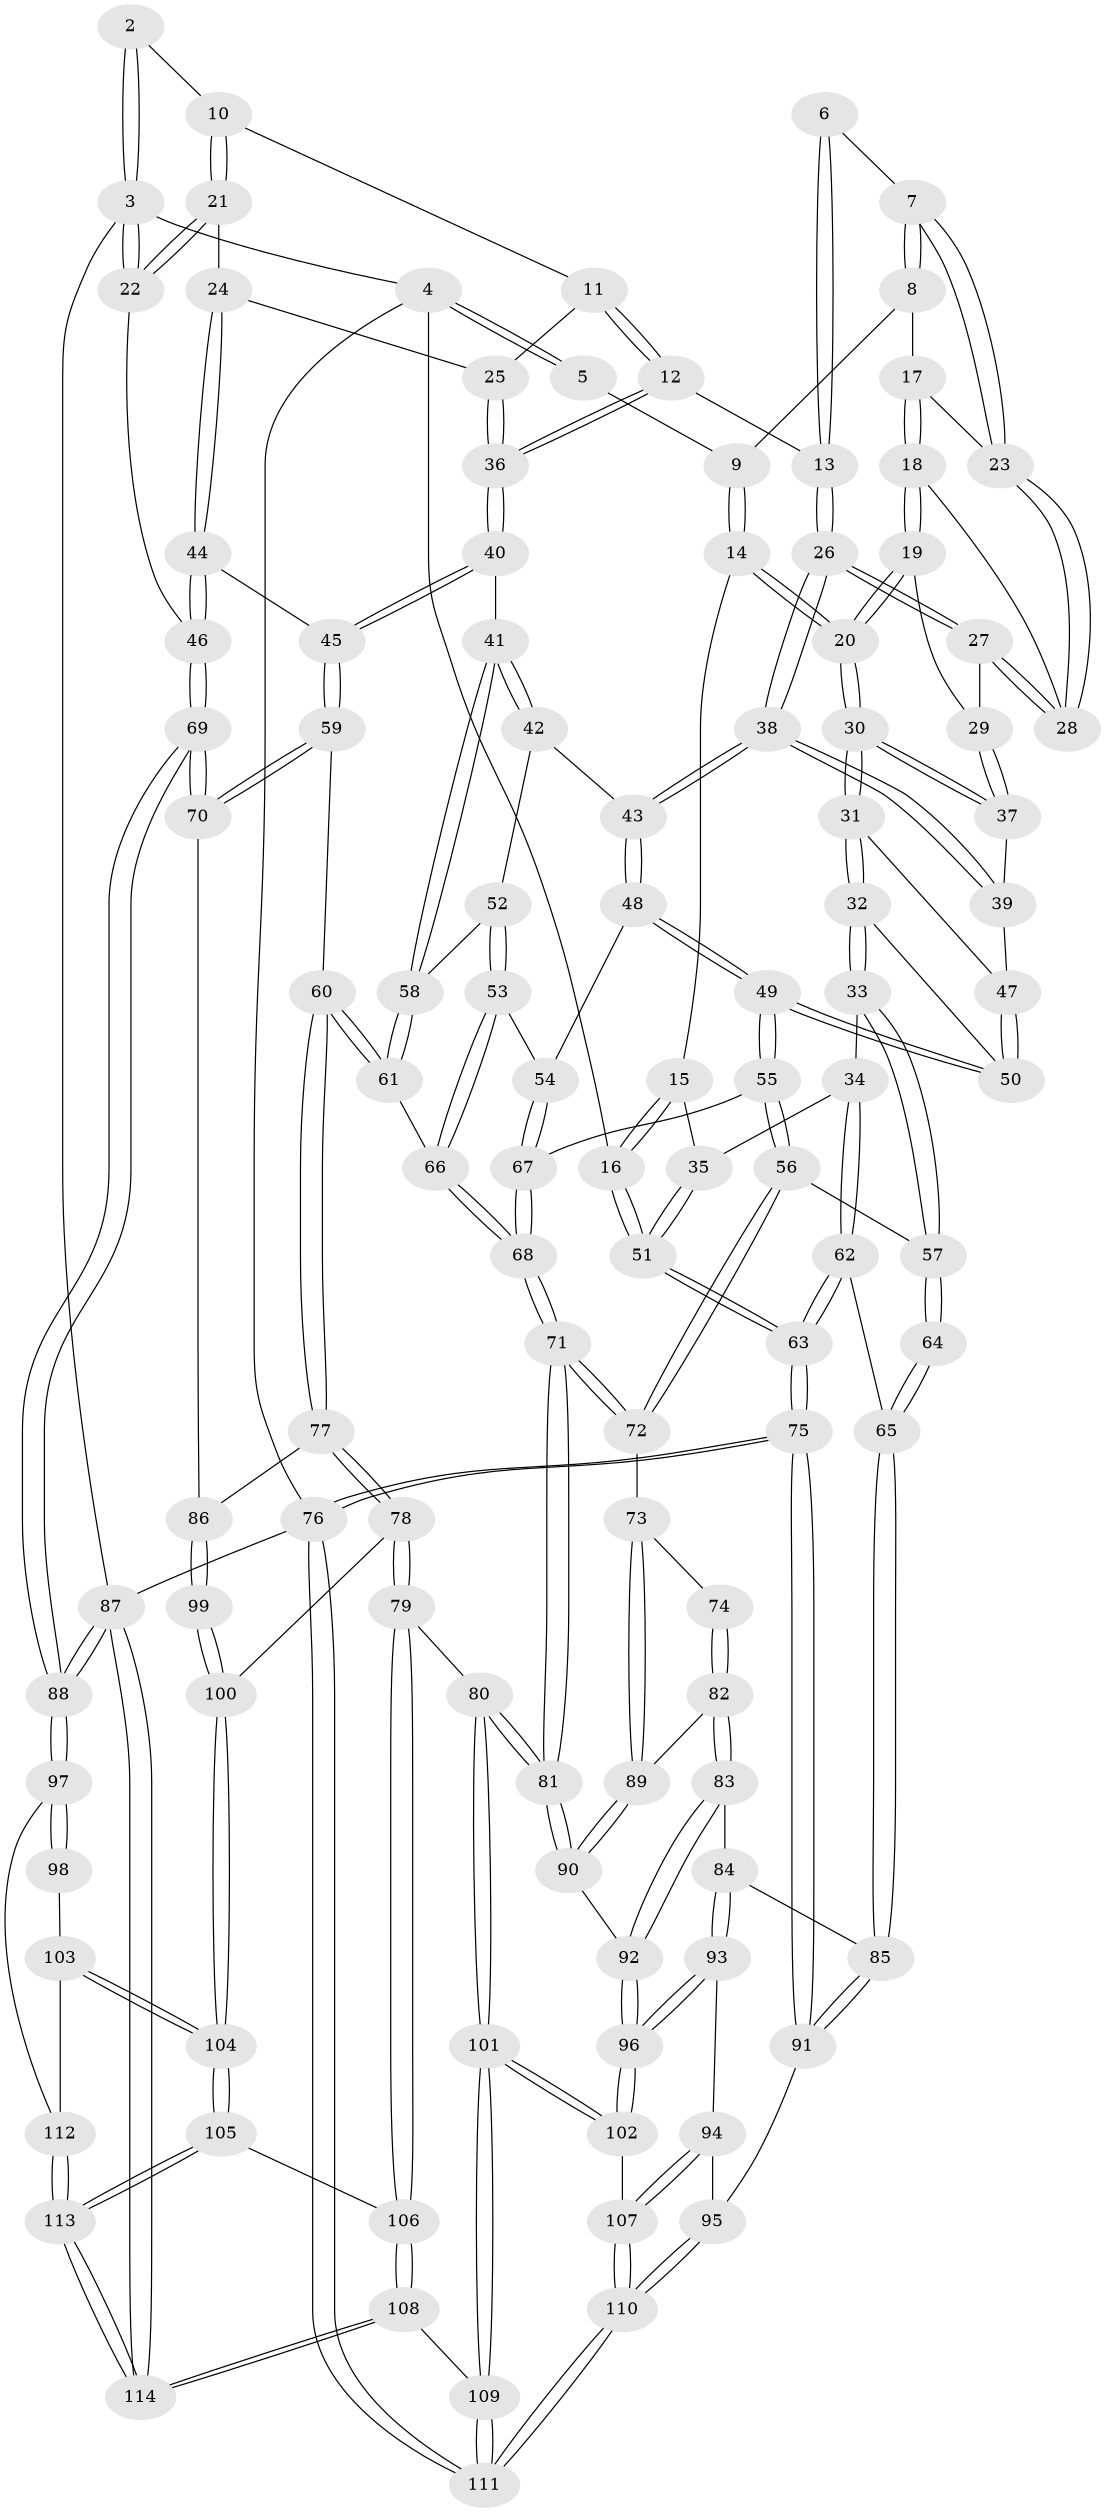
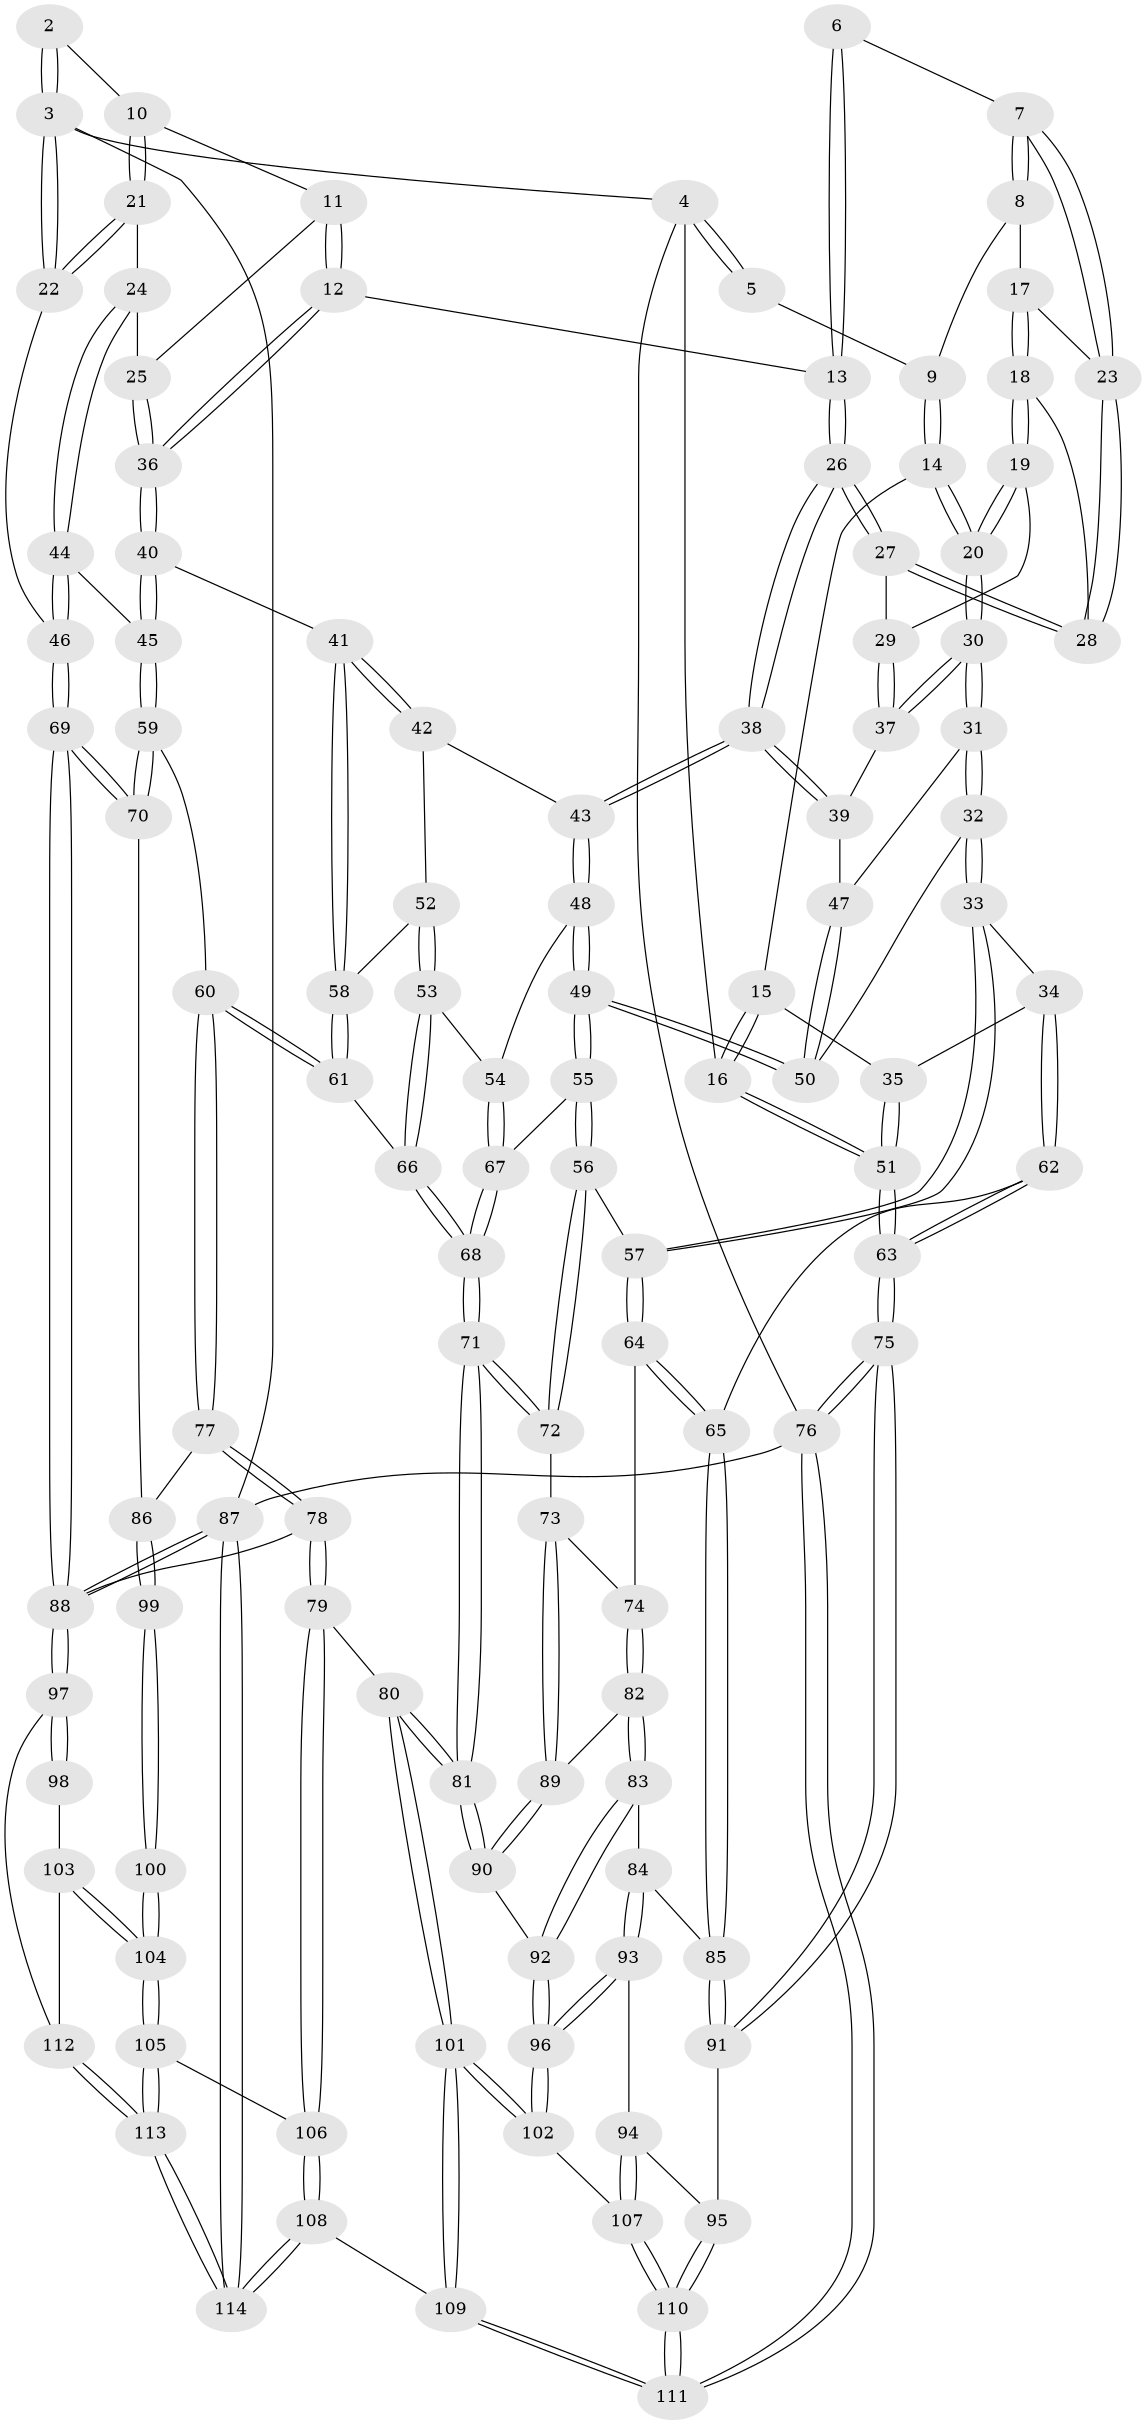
  graph {
    node [color=gray90 style=filled]
    2
    3
    10
    6
    7
    13
    4
    22
    87
    11
    21
    5
    16
    76
    46
    88
    114
    9
    51
    111
    14
    8
    23
    26
    17
    28
    18
    15
    20
    12
    25
    24
    36
    40
    27
    38
    35
    30
    63
    19
    29
    37
    31
    44
    69
    45
    39
    43
    32
    47
    33
    50
    34
    57
    62
    64
    65
    41
    48
    42
    58
    59
    52
    61
    53
    49
    54
    60
    70
    55
    67
    56
    75
    66
    68
    72
    73
    74
    77
    86
    78
    85
    91
    82
    71
    81
    97
    99
    90
    89
    83
    95
    79
    100
    80
    106
    104
    101
    108
    102
    109
    92
    84
    93
    96
    94
    98
    112
    110
    107
    103
    113
    105
    2 -- 3
    2 -- 3
    2 -- 10
    3 -- 4
    3 -- 22
    3 -- 22
    3 -- 87
    10 -- 11
    10 -- 21
    10 -- 21
    6 -- 7
    6 -- 13
    6 -- 13
    7 -- 8
    7 -- 8
    7 -- 23
    7 -- 23
    13 -- 26
    13 -- 26
    4 -- 5
    4 -- 5
    4 -- 16
    4 -- 76
    22 -- 46
    87 -- 88
    87 -- 88
    87 -- 114
    87 -- 114
    11 -- 12
    11 -- 12
    11 -- 25
    21 -- 22
    21 -- 22
    21 -- 24
    5 -- 9
    16 -- 51
    16 -- 51
    76 -- 87
    76 -- 111
    76 -- 111
    46 -- 69
    46 -- 69
    88 -- 97
    88 -- 97
    9 -- 14
    9 -- 14
    51 -- 63
    51 -- 63
    14 -- 15
    14 -- 20
    14 -- 20
    8 -- 9
    8 -- 17
    23 -- 28
    23 -- 28
    26 -- 27
    26 -- 27
    26 -- 38
    26 -- 38
    17 -- 23
    17 -- 18
    17 -- 18
    18 -- 28
    18 -- 19
    18 -- 19
    15 -- 16
    15 -- 16
    15 -- 35
    20 -- 30
    20 -- 30
    12 -- 13
    12 -- 36
    12 -- 36
    25 -- 36
    25 -- 36
    24 -- 25
    24 -- 44
    24 -- 44
    36 -- 40
    36 -- 40
    40 -- 45
    40 -- 45
    40 -- 41
    27 -- 28
    27 -- 28
    27 -- 29
    38 -- 39
    38 -- 39
    38 -- 43
    38 -- 43
    35 -- 51
    35 -- 51
    30 -- 37
    30 -- 37
    30 -- 31
    30 -- 31
    63 -- 75
    63 -- 75
    19 -- 20
    19 -- 20
    19 -- 29
    29 -- 37
    29 -- 37
    37 -- 39
    31 -- 32
    31 -- 32
    31 -- 47
    44 -- 46
    44 -- 46
    44 -- 45
    69 -- 88
    69 -- 88
    69 -- 70
    69 -- 70
    45 -- 59
    45 -- 59
    39 -- 47
    43 -- 48
    43 -- 48
    32 -- 33
    32 -- 33
    32 -- 50
    47 -- 50
    47 -- 50
    33 -- 34
    33 -- 57
    33 -- 57
    34 -- 35
    34 -- 62
    34 -- 62
    57 -- 64
    57 -- 64
    62 -- 63
    62 -- 63
    62 -- 65
    64 -- 65
    64 -- 65
+   64 -- 74
    65 -- 85
    65 -- 85
    41 -- 42
    41 -- 42
    41 -- 58
    41 -- 58
    48 -- 49
    48 -- 49
    48 -- 54
    42 -- 43
    42 -- 52
    58 -- 61
    58 -- 61
    59 -- 60
    59 -- 70
    59 -- 70
    52 -- 58
    52 -- 53
    52 -- 53
    61 -- 66
    53 -- 54
    53 -- 66
    53 -- 66
    49 -- 50
    49 -- 50
    49 -- 55
    49 -- 55
    54 -- 67
    54 -- 67
    60 -- 61
    60 -- 61
    60 -- 77
    60 -- 77
    70 -- 86
    55 -- 67
    55 -- 56
    55 -- 56
    67 -- 68
    67 -- 68
    56 -- 57
    56 -- 72
    56 -- 72
    75 -- 76
    75 -- 76
    75 -- 91
    75 -- 91
    66 -- 68
    66 -- 68
    68 -- 71
    68 -- 71
    72 -- 73
    73 -- 74
    73 -- 89
    73 -- 89
    74 -- 82
    74 -- 82
    77 -- 86
    77 -- 78
    77 -- 78
    86 -- 99
    86 -- 99
    78 -- 79
    78 -- 79
-   78 -- 100
+   78 -- 88
    85 -- 91
    85 -- 91
    91 -- 95
    82 -- 89
    82 -- 83
    82 -- 83
    71 -- 72
    71 -- 72
    71 -- 81
    71 -- 81
    81 -- 90
    81 -- 90
    97 -- 98
    97 -- 98
    97 -- 112
    99 -- 100
    99 -- 100
    90 -- 92
    89 -- 90
    89 -- 90
    83 -- 92
    83 -- 92
    83 -- 84
    95 -- 110
    95 -- 110
    79 -- 80
    79 -- 106
    79 -- 106
    100 -- 104
    100 -- 104
    80 -- 81
    80 -- 81
    80 -- 101
    80 -- 101
    106 -- 108
    106 -- 108
    104 -- 105
    104 -- 105
    101 -- 102
    101 -- 102
    101 -- 109
    101 -- 109
    108 -- 114
    108 -- 114
    108 -- 109
    102 -- 107
    109 -- 111
    109 -- 111
    92 -- 96
    92 -- 96
    84 -- 85
    84 -- 93
    84 -- 93
    93 -- 96
    93 -- 96
    93 -- 94
    96 -- 102
    96 -- 102
    94 -- 95
    94 -- 107
    94 -- 107
    98 -- 103
    112 -- 113
    112 -- 113
    110 -- 111
    110 -- 111
    107 -- 110
    107 -- 110
    103 -- 104
    103 -- 104
    103 -- 112
    113 -- 114
    113 -- 114
    105 -- 106
    105 -- 113
    105 -- 113
  }
